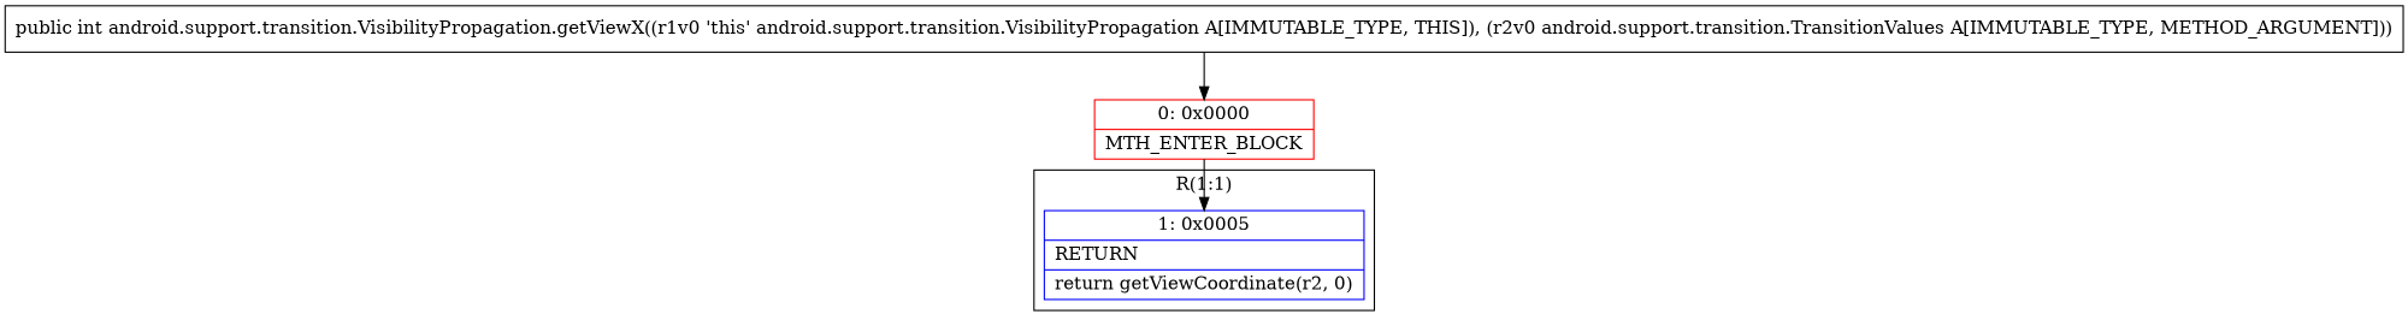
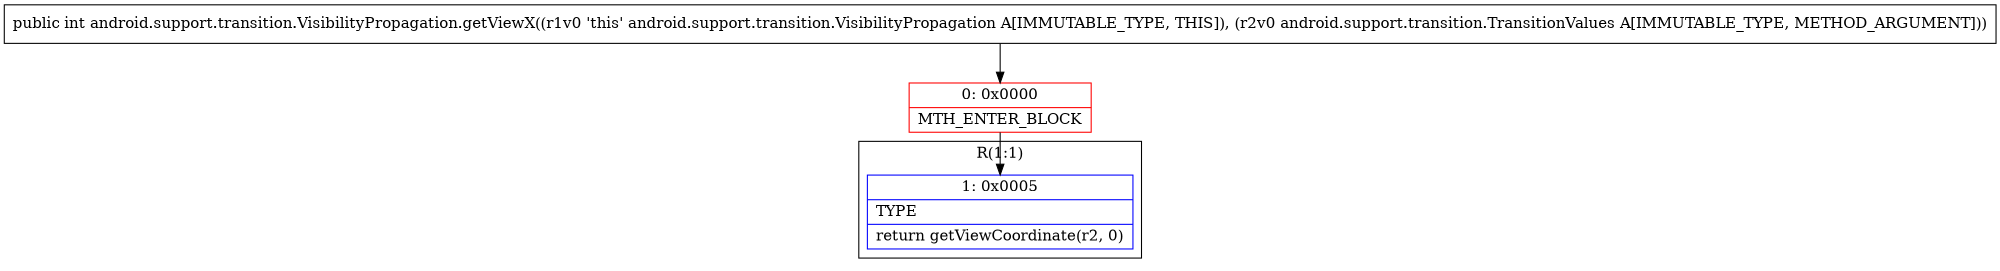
  digraph {
    node [shape=record]
-   n1 [color=blue label="{1\:\ 0x0005|RETURN\l|return getViewCoordinate(r2, 0)\l}"]
+   n1 [color=blue label="{1\:\ 0x0005|TYPE\l|return getViewCoordinate(r2, 0)\l}"]
    n2 [color=red label="{0\:\ 0x0000|MTH_ENTER_BLOCK\l}"]
    n3 [label="{public int android.support.transition.VisibilityPropagation.getViewX((r1v0 'this' android.support.transition.VisibilityPropagation A[IMMUTABLE_TYPE, THIS]), (r2v0 android.support.transition.TransitionValues A[IMMUTABLE_TYPE, METHOD_ARGUMENT])) }"]
    subgraph cluster_1 {
      label="R(1:1)"
      n1
    }
    n2 -> n1
    n3 -> n2
  }
